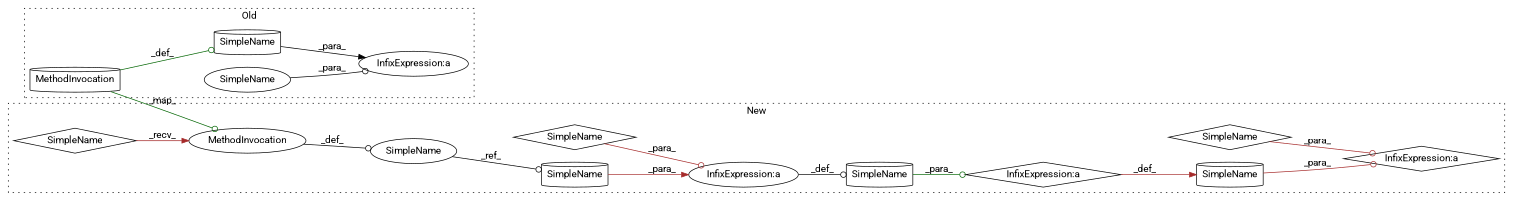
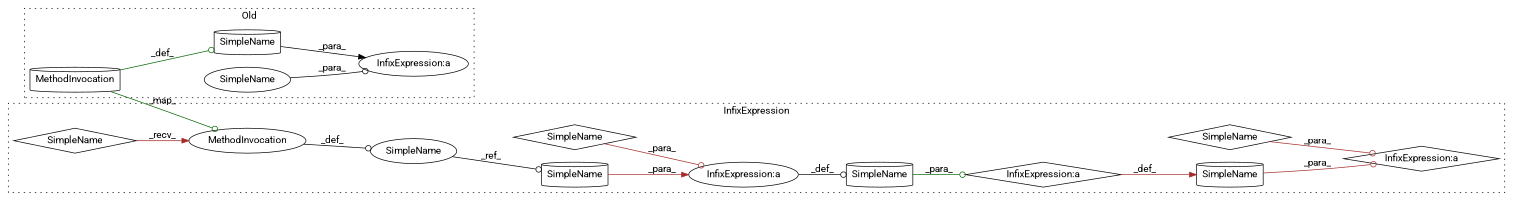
  digraph {
    rankdir=LR
    fontname=Roboto
    node [a=42 l=3 shape=cylinder fontname=Roboto]
    edge [color=brown arrowhead=odot fontname=Roboto]
    n1 [a=32 l="11,1" label=MethodInvocation s="6112,6131"]
    n2 [label=SimpleName l=""]
    n3 [label=SimpleName shape=ellipse l=""]
    n4 [a=27 label="InfixExpression:a" s=6109 shape=ellipse]
    n5 [a=32 l="11,1" label=MethodInvocation s="6176,6189" shape=ellipse]
    n6 [label=SimpleName s=6245 shape=diamond]
    n7 [label=SimpleName l=""]
    n8 [label=SimpleName s=6273 shape=diamond]
    n9 [label=SimpleName s=6167 shape=ellipse]
    n10 [label=SimpleName l=""]
    n11 [l=4 label=SimpleName s=6171 shape=diamond]
    n12 [label=SimpleName s=6239]
    n13 [a=27 label="InfixExpression:a" s=6270 shape=diamond]
    n14 [a=27 label="InfixExpression:a" s=6234 shape=diamond]
    n15 [a=27 label="InfixExpression:a" s=6242 shape=ellipse]
    subgraph cluster_1 {
      label=Old
      style=dotted
      n1
      n2
      n3
      n4
    }
    subgraph cluster_2 {
-     label=New
+     label=InfixExpression
      style=dotted
      n5
      n6
      n7
      n8
      n9
      n10
      n11
      n12
      n13
      n14
      n15
    }
    n1 -> n2 [label=_def_ color=darkgreen]
    n1 -> n5 [label=_map_ color=darkgreen]
    n2 -> n4 [label=_para_ color=black arrowhead=normal]
    n3 -> n4 [label=_para_ color=black]
    n5 -> n9 [label=_def_ color=black]
    n6 -> n15 [label=_para_]
    n7 -> n13 [label=_para_]
    n8 -> n13 [label=_para_]
    n9 -> n12 [label=_ref_ color=black]
    n10 -> n14 [label=_para_ color=darkgreen]
    n11 -> n5 [label=_recv_ arrowhead=normal]
    n12 -> n15 [label=_para_ arrowhead=normal]
    n14 -> n7 [label=_def_ arrowhead=normal]
    n15 -> n10 [label=_def_ color=black]
  }
